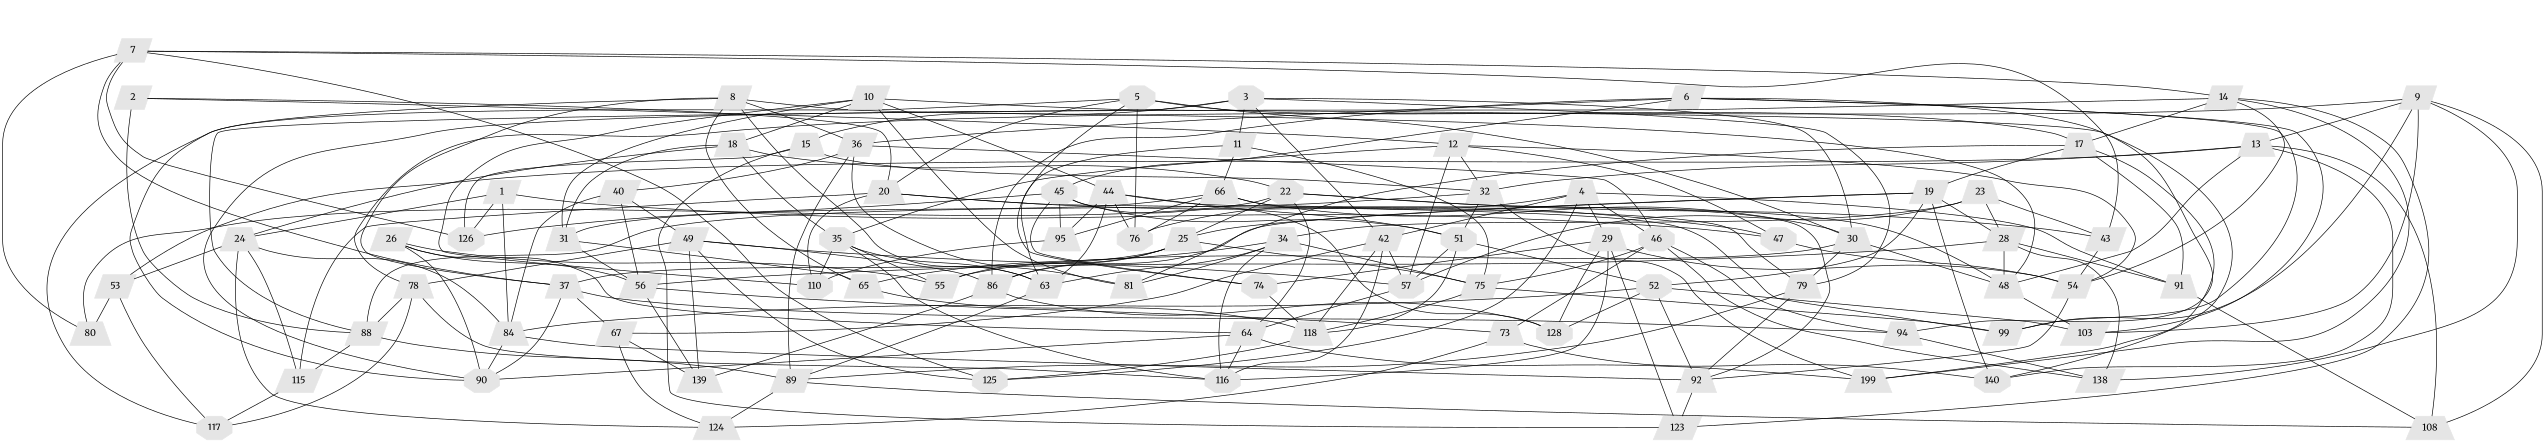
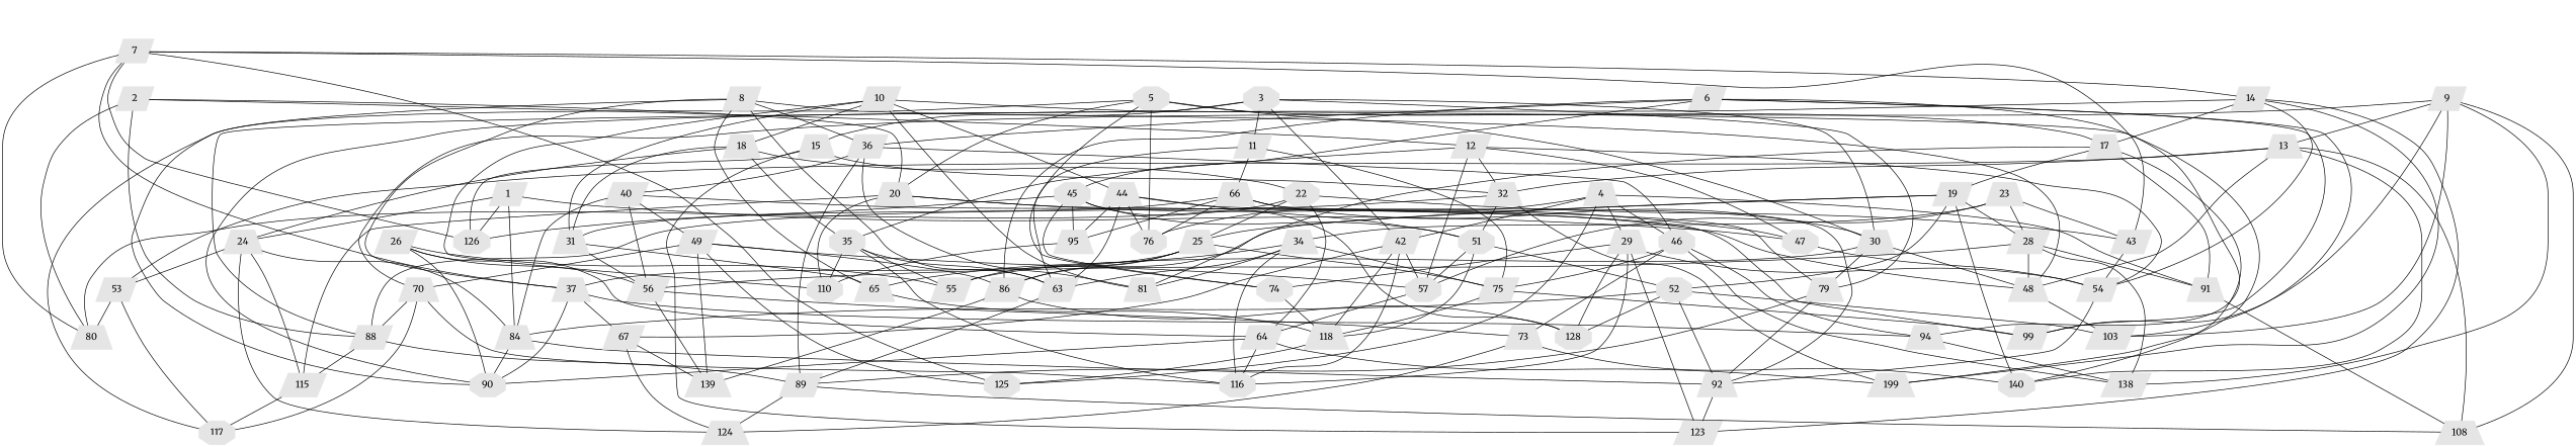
  graph {
    fontname=Merriweather
    node [color=gray90 fontname=Merriweather shape=trapezium style=filled]
    edge [fontname=Merriweather]
    24 [super="+137"]
    84 [super="+104"]
    53 [shape=parallelogram]
    115 [shape=parallelogram]
    124
    1 [shape=parallelogram]
    47 [shape=octagon]
    126 [shape=octagon]
    54 [shape=parallelogram super="+62"]
    90 [shape=octagon super="+97"]
    92 [super="+102"]
    12 [shape=parallelogram super="+101"]
    32 [super="+78"]
    35 [shape=octagon super="+61"]
    57 [shape=octagon super="+58"]
    2 [shape=parallelogram]
    20 [super="+66"]
    80
    88 [shape=parallelogram super="+135"]
    99 [shape=parallelogram]
    110 [shape=octagon]
    89 [shape=parallelogram super="+132"]
    3 [shape=octagon super="+59"]
    11 [shape=parallelogram]
    15
    30 [super="+71"]
    42 [shape=parallelogram super="+106"]
    79 [super="+83"]
    63 [shape=parallelogram super="+112"]
    n30 [label=66 super="+87"]
    75 [shape=parallelogram super="+109"]
    123 [shape=parallelogram]
    48 [super="+111"]
    55 [shape=parallelogram]
    116 [shape=octagon super="+130"]
    67 [shape=parallelogram]
    118 [super="+121"]
    4 [super="+68"]
    29 [super="+38"]
    46 [shape=octagon super="+131"]
    76 [shape=octagon]
    91
    125 [shape=octagon]
    74 [shape=octagon]
    128 [shape=octagon]
    94
    138 [shape=parallelogram]
    73
    108
    5 [shape=octagon super="+21"]
    17 [super="+27"]
    117 [shape=octagon]
    81
    n54 [label=199]
    19 [shape=parallelogram super="+122"]
    6 [shape=parallelogram super="+33"]
    36 [shape=parallelogram super="+133"]
    45 [shape=octagon super="+100"]
    86 [shape=parallelogram super="+107"]
    103 [shape=parallelogram]
    40 [shape=parallelogram]
    95
    51 [shape=octagon super="+93"]
    139
    7 [shape=parallelogram super="+114"]
    14 [shape=parallelogram super="+85"]
    37 [super="+69"]
    43 [shape=parallelogram]
    8 [shape=parallelogram super="+127"]
    65
    9 [shape=parallelogram super="+72"]
    13 [super="+134"]
-   70 [super="+105" label=78]
+   70 [super="+105"]
    140 [shape=octagon]
    10 [shape=parallelogram super="+50"]
    18 [super="+82"]
    31 [super="+98"]
    44 [super="+77"]
    22 [shape=octagon super="+41"]
    56 [shape=parallelogram super="+60"]
    64 [shape=parallelogram super="+129"]
    25 [super="+39"]
    28 [shape=parallelogram super="+113"]
    52 [shape=octagon super="+136"]
    23
    34 [super="+96"]
    26 [shape=parallelogram]
    49 [shape=parallelogram super="+120"]
    24 -- 84
    24 -- 53
    24 -- 115
    24 -- 124
    84 -- 90
    84 -- 92
    53 -- 80
    53 -- 117
    115 -- 117
    1 -- 24
    1 -- 84
    1 -- 47
    1 -- 126
    47 -- 54
    54 -- 92
    92 -- 123
    12 -- 47
    12 -- 54
    12 -- 32
    12 -- 35
    12 -- 57
    32 -- 88
    32 -- n54
    32 -- 51
    35 -- 110
    35 -- 63
    35 -- 55
    35 -- 116
    57 -- 64
    2 -- 12
    2 -- 20
+   2 -- 80
    2 -- 88
    20 -- 115
    20 -- 47
    20 -- 99
    20 -- 110
    88 -- 115
    88 -- 89
    89 -- 124
    89 -- 108
    3 -- 88
    3 -- 11
    3 -- 15
    3 -- 30
    3 -- 42
    3 -- 79
    11 -- 63
    11 -- n30
    11 -- 75
    15 -- 126
    15 -- 32
    15 -- 123
    30 -- 79
    30 -- 48
    30 -- 55
    42 -- 57
    42 -- 116
    42 -- 67
    42 -- 118
    79 -- 92
    79 -- 89
    63 -- 89
    n30 -- 92
    n30 -- 30
    n30 -- 76
    n30 -- 95
    n30 -- 31
    75 -- 99
    75 -- 118
    48 -- 103
    67 -- 124
    67 -- 139
    118 -- 125
    4 -- 42
    4 -- 29
    4 -- 46
    4 -- 76
    4 -- 91
    4 -- 125
    29 -- 54
    29 -- 123
    29 -- 116
    29 -- 74
    29 -- 128
    46 -- 75
    46 -- 94
    46 -- 138
    46 -- 73
    91 -- 108
    74 -- 118
    94 -- 138
    73 -- 124
    73 -- 140
    5 -- 20
    5 -- 30
    5 -- 76
    5 -- 74
    5 -- 17
    5 -- 117
    17 -- 91
    17 -- 81
    17 -- n54
    17 -- 19
    19 -- 86
    19 -- 140
    19 -- 25
    19 -- 28
    19 -- 52
    6 -- 99
    6 -- 94
    6 -- 36
    6 -- 45
    6 -- 86
    6 -- 103
    36 -- 89
    36 -- 46
    36 -- 81
    36 -- 40
    45 -- 126
    45 -- 74
    45 -- 128
    45 -- 95
    45 -- 51
    86 -- 128
    86 -- 139
    40 -- 84
    40 -- 56
    40 -- 49
    95 -- 110
    51 -- 57
    51 -- 118
    51 -- 52
    7 -- 126
    7 -- 80
    7 -- 125
    7 -- 14
    7 -- 37
    7 -- 43
    14 -- 54
    14 -- 90
    14 -- 123
    14 -- 17
    14 -- n54
    37 -- 90
    37 -- 67
    37 -- 94
    43 -- 54
    8 -- 90
    8 -- 63
    8 -- 48
    8 -- 36
    8 -- 37
    8 -- 65
    65 -- 118
    9 -- 99
    9 -- 138
    9 -- 108
    9 -- 103
    9 -- 13
    9 -- 70
    13 -- 53
    13 -- 32
    13 -- 48
    13 -- 108
    13 -- 140
    70 -- 88
    70 -- 116
    70 -- 117
    10 -- 110
    10 -- 81
    10 -- 140
    10 -- 18
    10 -- 31
    10 -- 44
    18 -- 24
    18 -- 35
    18 -- 31 [weight=2]
    18 -- 22
    31 -- 65
    31 -- 56
    44 -- 79
    44 -- 63
    44 -- 76
    44 -- 95
    44 -- 51
    22 -- 80
-   22 -- 48
+   40 -- 48
    22 -- 43
    22 -- 64
    22 -- 25
    56 -- 73
    56 -- 139
    64 -- 90
    64 -- 116
    64 -- n54
    25 -- 75
    25 -- 55
    25 -- 86
    25 -- 37
    28 -- 48
    28 -- 91
    28 -- 138
    28 -- 56
    52 -- 84
    52 -- 92
    52 -- 128
    52 -- 103
    23 -- 57
    23 -- 43
    23 -- 28
    23 -- 34
    34 -- 63
    34 -- 75
    34 -- 116
    34 -- 81
    34 -- 65
    26 -- 90
    26 -- 55
    26 -- 56
    26 -- 64
    49 -- 57
    49 -- 125
    49 -- 86
    49 -- 139
    49 -- 70 [weight=2]
  }
